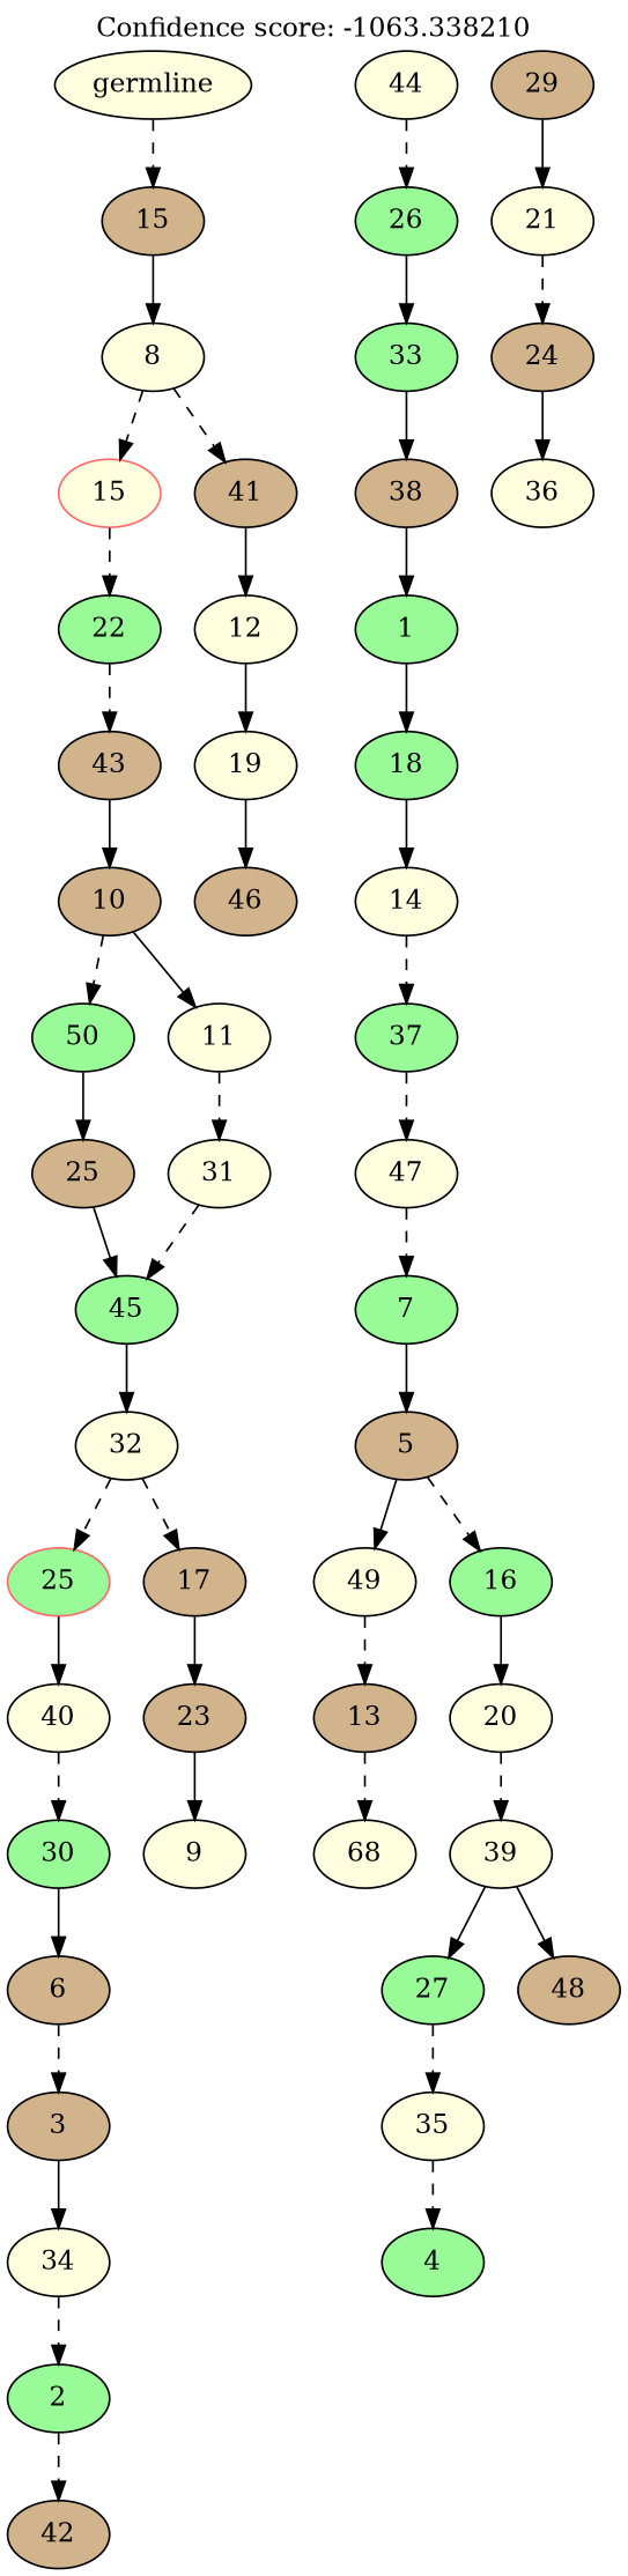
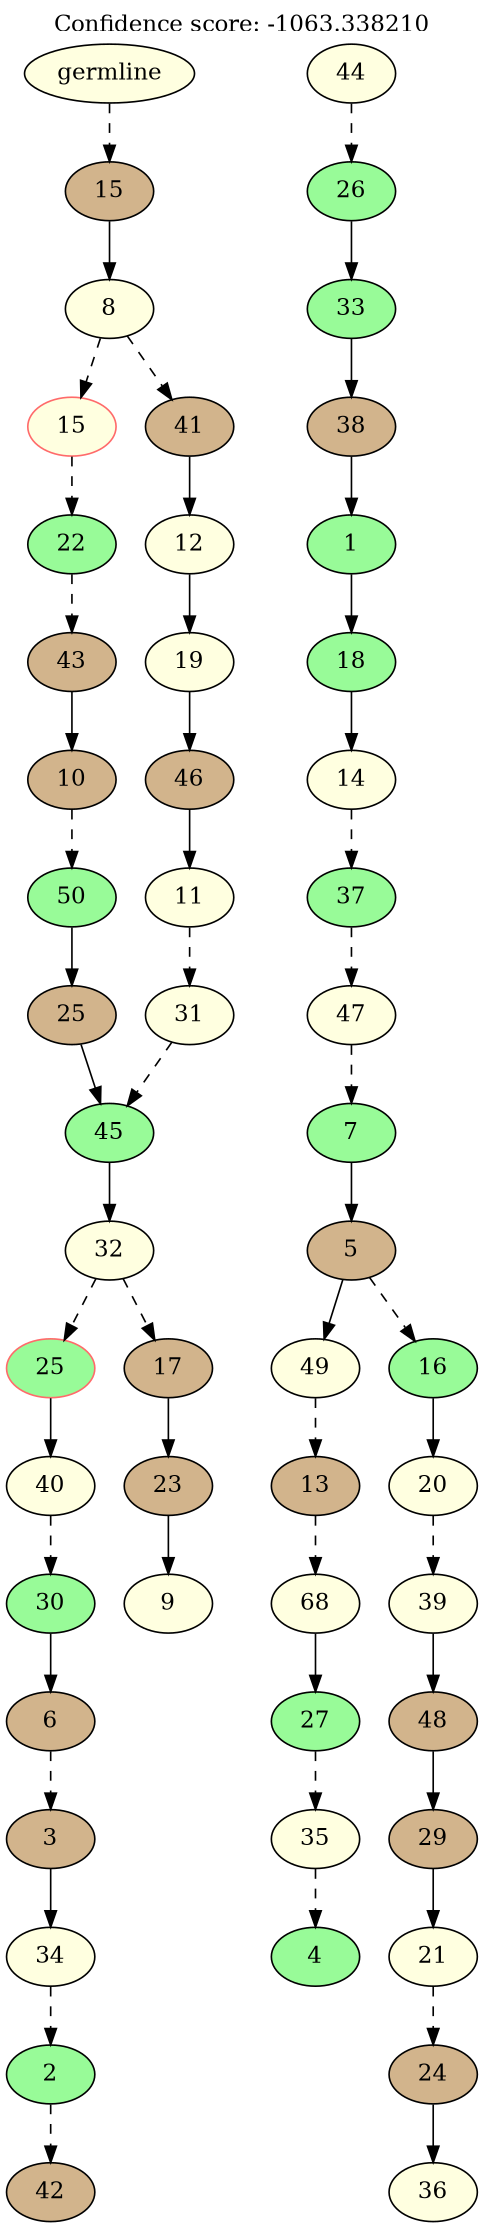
  digraph {
    label="Confidence score: -1063.338210"
    labelloc=t
    node [fillcolor=lightyellow style=filled]
    edge [style=solid]
    n1 [fillcolor=palegreen label=2]
    n2 [fillcolor=tan label=42]
    n3 [label=34]
    n4 [fillcolor=tan label=3]
    n5 [fillcolor=tan label=6]
    n6 [fillcolor=palegreen label=30]
    n7 [label=40]
    n8 [color=indianred1 fillcolor=palegreen label=25]
    n9 [fillcolor=tan label=23]
    n10 [label=9]
    n11 [fillcolor=tan label=17]
    n12 [label=32]
    n13 [fillcolor=palegreen label=45]
    n14 [fillcolor=tan label=25]
    n15 [fillcolor=palegreen label=50]
    n16 [fillcolor=tan label=10]
    n17 [fillcolor=tan label=43]
    n18 [fillcolor=palegreen label=22]
    n19 [color=indianred1 label=15]
    n20 [label=35]
    n21 [fillcolor=palegreen label=4]
    n22 [fillcolor=palegreen label=27]
    n23 [label=68]
    n24 [fillcolor=tan label=13]
    n25 [label=49]
    n26 [fillcolor=tan label=24]
    n27 [label=36]
    n28 [label=21]
    n29 [fillcolor=tan label=29]
    n30 [fillcolor=tan label=48]
    n31 [label=39]
    n32 [label=20]
    n33 [fillcolor=palegreen label=16]
    n34 [fillcolor=tan label=5]
    n35 [fillcolor=palegreen label=7]
    n36 [label=47]
    n37 [fillcolor=palegreen label=37]
    n38 [label=14]
    n39 [fillcolor=palegreen label=18]
    n40 [fillcolor=palegreen label=1]
    n41 [fillcolor=tan label=38]
    n42 [fillcolor=palegreen label=33]
    n43 [fillcolor=palegreen label=26]
    n44 [label=44]
    n45 [label=31]
    n46 [label=11]
    n47 [fillcolor=tan label=46]
    n48 [label=19]
    n49 [label=12]
    n50 [fillcolor=tan label=41]
    n51 [label=8]
    n52 [fillcolor=tan label=15]
    n53 [label=germline]
    n1 -> n2 [style=dashed]
    n3 -> n1 [style=dashed]
    n4 -> n3
    n5 -> n4 [style=dashed]
    n6 -> n5
    n7 -> n6 [style=dashed]
    n8 -> n7
    n9 -> n10
    n11 -> n9
    n12 -> n8 [style=dashed]
    n12 -> n11 [style=dashed]
    n13 -> n12
    n14 -> n13
    n15 -> n14
    n16 -> n15 [style=dashed]
    n17 -> n16
    n18 -> n17 [style=dashed]
    n19 -> n18 [style=dashed]
    n20 -> n21 [style=dashed]
    n22 -> n20 [style=dashed]
-   n31 -> n22
+   n23 -> n22
    n24 -> n23 [style=dashed]
    n25 -> n24 [style=dashed]
    n26 -> n27
    n28 -> n26 [style=dashed]
    n29 -> n28
+   n30 -> n29
    n31 -> n30
    n32 -> n31 [style=dashed]
    n33 -> n32
    n34 -> n25
    n34 -> n33 [style=dashed]
    n35 -> n34
    n36 -> n35 [style=dashed]
    n37 -> n36 [style=dashed]
    n38 -> n37 [style=dashed]
    n39 -> n38
    n40 -> n39
    n41 -> n40
    n42 -> n41
    n43 -> n42
    n44 -> n43 [style=dashed]
    n45 -> n13 [style=dashed]
    n46 -> n45 [style=dashed]
-   n16 -> n46
+   n47 -> n46
    n48 -> n47
    n49 -> n48
    n50 -> n49
    n51 -> n19 [style=dashed]
    n51 -> n50 [style=dashed]
    n52 -> n51
    n53 -> n52 [style=dashed]
  }
